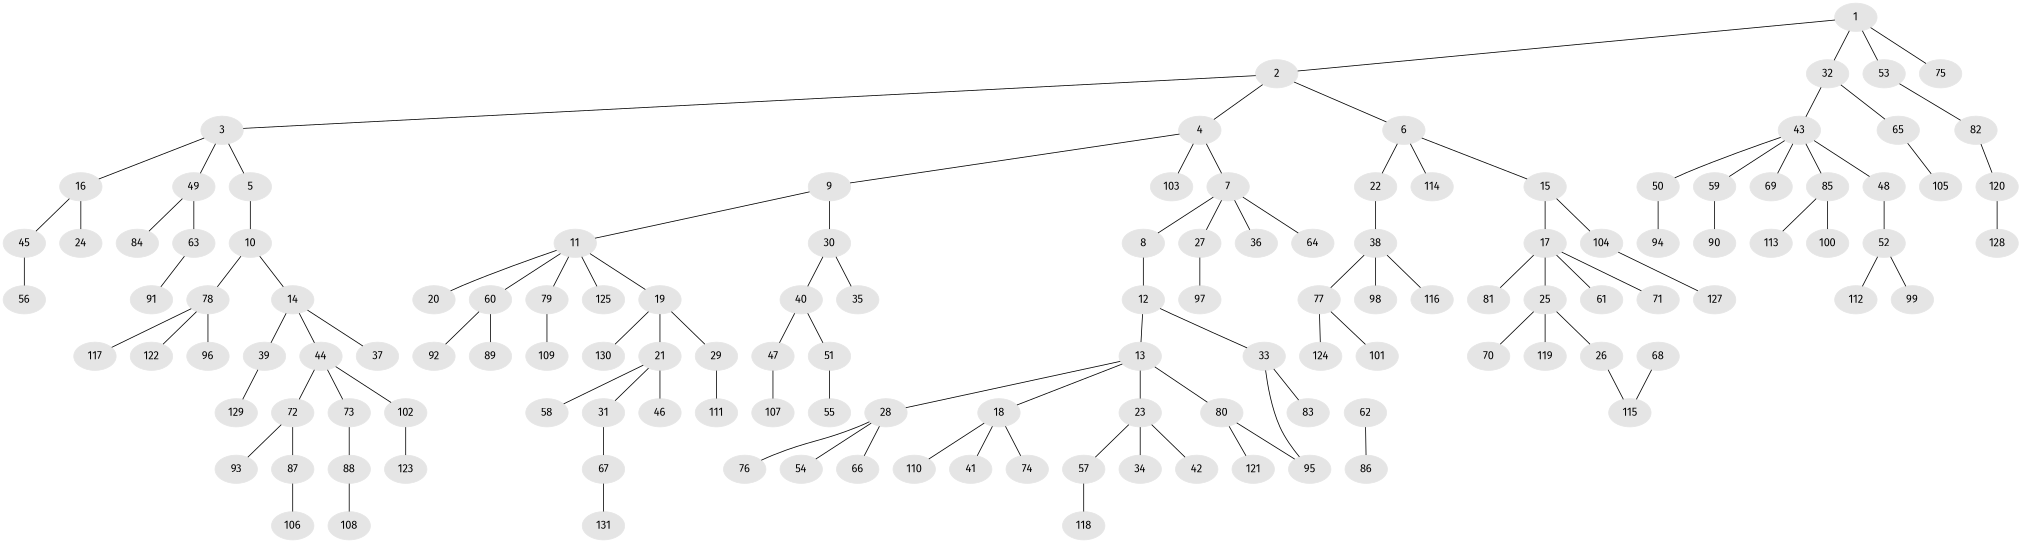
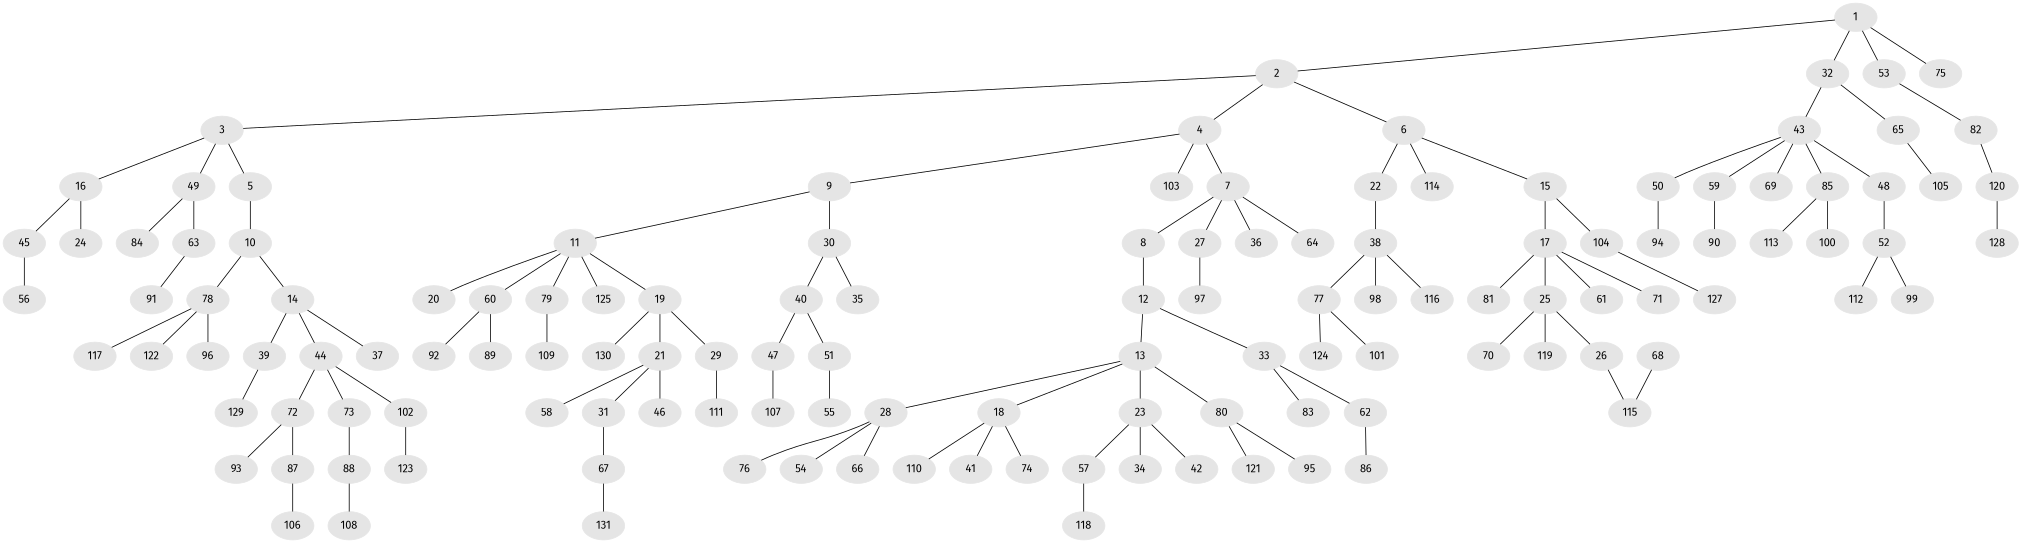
  graph {
    fontname="Fira Sans"
    node [color=gray90 fontname="Fira Sans" style=filled]
    edge [fontname="Fira Sans"]
    1
    2
    32
    53
    75
    3
    4
    6
    43
    65
    82
    5
    16
    49
    7
    9
    103
    15
    22
    114
    10
    24
    45
    63
    84
    8
    27
    36
    64
    11
    30
    14
    78
    17
    104
    38
    12
    97
    13
    33
    19
    20
    60
    79
    125
    35
    40
    37
    39
    44
    96
    117
    122
    21
    29
    130
    89
    92
    109
    18
    23
    28
    80
    62
    83
    41
    74
    110
    34
    42
    57
    54
    66
    76
    95
    121
    129
    72
    73
    102
    25
    61
    71
    81
    127
    56
    26
    70
    119
    31
    46
    58
    111
    67
    77
    98
    116
    118
    115
    68
    47
    51
    131
    48
    50
    59
    69
    85
    105
    86
    101
    124
    107
    55
    52
    94
    90
    100
    113
    87
    93
    88
    123
    99
    112
    91
    120
    106
    108
    128
    1 -- 2
    1 -- 32
    1 -- 53
    1 -- 75
    2 -- 3
    2 -- 4
    2 -- 6
    32 -- 43
    32 -- 65
    53 -- 82
    3 -- 5
    3 -- 16
    3 -- 49
    4 -- 7
    4 -- 9
    4 -- 103
    6 -- 15
    6 -- 22
    6 -- 114
    43 -- 48
    43 -- 50
    43 -- 59
    43 -- 69
    43 -- 85
    65 -- 105
    82 -- 120
    5 -- 10
    16 -- 24
    16 -- 45
    49 -- 63
    49 -- 84
    7 -- 8
    7 -- 27
    7 -- 36
    7 -- 64
    9 -- 11
    9 -- 30
    15 -- 17
    15 -- 104
    22 -- 38
    10 -- 14
    10 -- 78
    45 -- 56
    63 -- 91
    8 -- 12
    27 -- 97
    11 -- 19
    11 -- 20
    11 -- 60
    11 -- 79
    11 -- 125
    30 -- 35
    30 -- 40
    14 -- 37
    14 -- 39
    14 -- 44
    78 -- 96
    78 -- 117
    78 -- 122
    17 -- 25
    17 -- 61
    17 -- 71
    17 -- 81
    104 -- 127
    38 -- 77
    38 -- 98
    38 -- 116
    12 -- 13
    12 -- 33
    13 -- 18
    13 -- 23
    13 -- 28
    13 -- 80
-   33 -- 95
+   33 -- 62
    33 -- 83
    19 -- 21
    19 -- 29
    19 -- 130
    60 -- 89
    60 -- 92
    79 -- 109
    40 -- 47
    40 -- 51
    39 -- 129
    44 -- 72
    44 -- 73
    44 -- 102
    21 -- 31
    21 -- 46
    21 -- 58
    29 -- 111
    18 -- 41
    18 -- 74
    18 -- 110
    23 -- 34
    23 -- 42
    23 -- 57
    28 -- 54
    28 -- 66
    28 -- 76
    80 -- 95
    80 -- 121
    62 -- 86
    57 -- 118
    72 -- 87
    72 -- 93
    73 -- 88
    102 -- 123
    25 -- 26
    25 -- 70
    25 -- 119
    26 -- 115
    31 -- 67
    67 -- 131
    77 -- 101
    77 -- 124
    68 -- 115
    47 -- 107
    51 -- 55
    48 -- 52
    50 -- 94
    59 -- 90
    85 -- 100
    85 -- 113
    52 -- 99
    52 -- 112
    87 -- 106
    88 -- 108
    120 -- 128
  }
